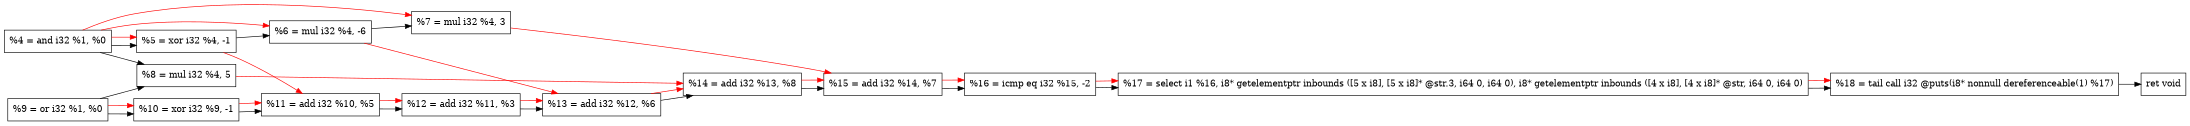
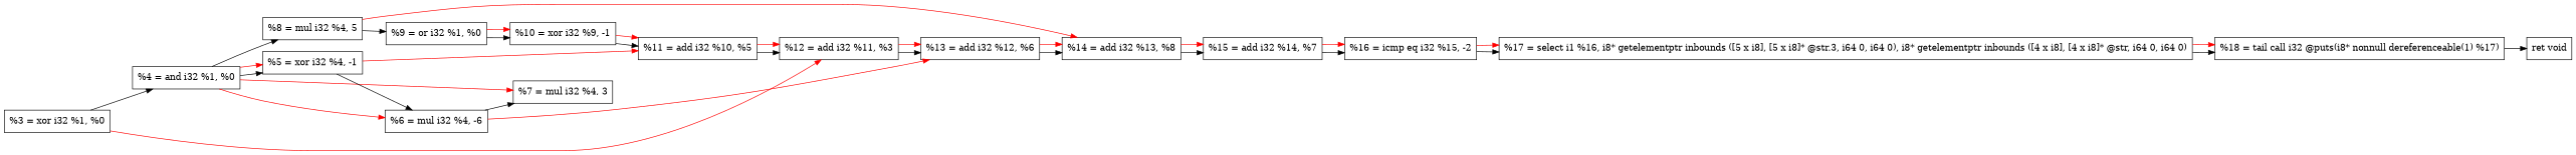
  digraph {
    rankdir=LR
    node [shape=record]
    edge [color=red]
+   n1 [label="  %3 = xor i32 %1, %0"]
    n2 [label="  %4 = and i32 %1, %0"]
    n3 [label="  %12 = add i32 %11, %3"]
    n4 [label="  %5 = xor i32 %4, -1"]
    n5 [label="  %6 = mul i32 %4, -6"]
    n6 [label="  %7 = mul i32 %4, 3"]
    n7 [label="  %8 = mul i32 %4, 5"]
    n8 [label="  %13 = add i32 %12, %6"]
    n9 [label="  %11 = add i32 %10, %5"]
    n10 [label="  %15 = add i32 %14, %7"]
    n11 [label="  %9 = or i32 %1, %0"]
    n12 [label="  %14 = add i32 %13, %8"]
    n13 [label="  %16 = icmp eq i32 %15, -2"]
    n14 [label="  %10 = xor i32 %9, -1"]
    n15 [label="  %17 = select i1 %16, i8* getelementptr inbounds ([5 x i8], [5 x i8]* @str.3, i64 0, i64 0), i8* getelementptr inbounds ([4 x i8], [4 x i8]* @str, i64 0, i64 0)"]
    n16 [label="  %18 = tail call i32 @puts(i8* nonnull dereferenceable(1) %17)"]
    n17 [label="  ret void"]
+   n1 -> n2 [color=""]
+   n1 -> n3
    n2 -> n4 [color=""]
    n2 -> n4
    n2 -> n5
    n2 -> n6
    n2 -> n7 [color=black]
    n3 -> n8 [color=""]
    n3 -> n8
    n4 -> n5 [color=""]
    n4 -> n9
    n5 -> n6 [color=""]
    n5 -> n8
-   n6 -> n10
-   n11 -> n7 [color=""]
+   n7 -> n11 [color=""]
    n7 -> n12
    n8 -> n12 [color=""]
    n8 -> n12
    n9 -> n3 [color=""]
    n9 -> n3
    n10 -> n13 [color=""]
    n10 -> n13
    n11 -> n14 [color=""]
    n11 -> n14
    n12 -> n10 [color=""]
    n12 -> n10
    n13 -> n15 [color=""]
    n13 -> n15
    n14 -> n9 [color=""]
    n14 -> n9
    n15 -> n16 [color=""]
    n15 -> n16
    n16 -> n17 [color=""]
  }
